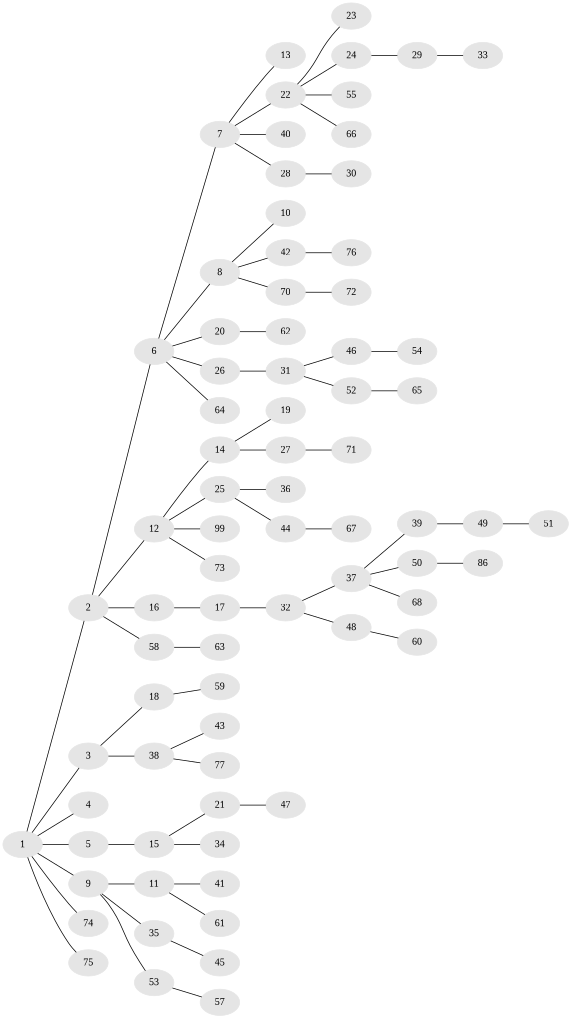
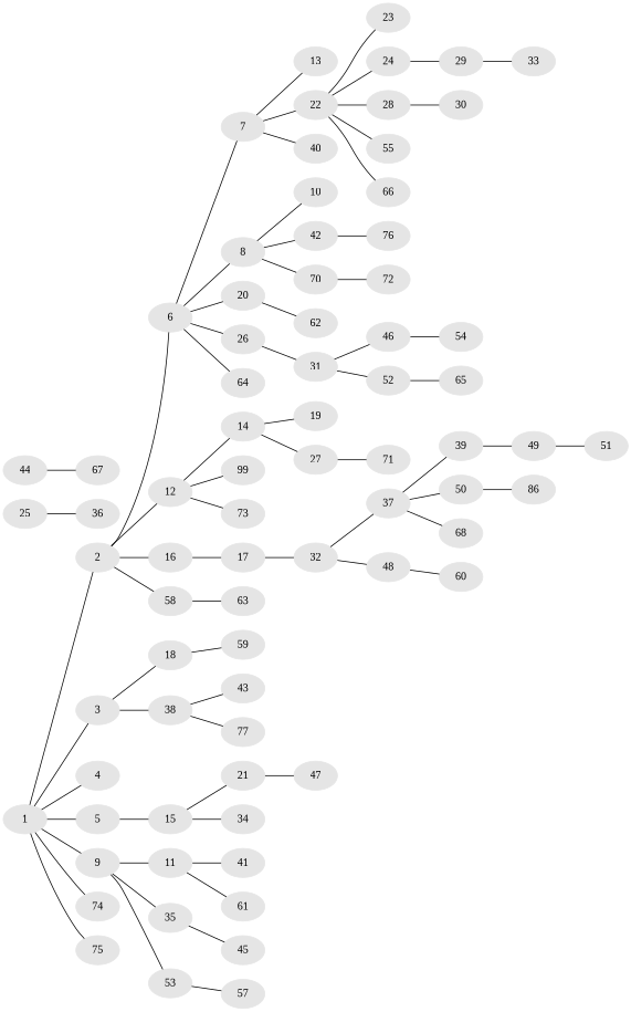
  graph {
    fontname="Liberation Serif"
    rankdir=LR
    node [color=gray90 fontname="Liberation Serif" style=filled]
    edge [fontname="Liberation Serif"]
    1
    2
    3
    4
    5
    9
    74
    75
    6
    12
    16
    58
    18
    38
    15
    11
    35
    53
    7
    8
    20
    26
    64
    14
    25
    n26 [label=99]
    73
    17
    59
    21
    34
    13
    22
    40
    10
    42
    70
    62
    31
    23
    24
    28
    55
    66
    76
    72
    41
    61
    45
    57
    19
    27
    36
    44
    63
    71
    47
    32
    37
    48
    43
    77
    29
    30
    33
    67
    46
    52
    54
    65
    39
    50
    68
    60
    49
    n76 [label=86]
    51
    1 -- 2
    1 -- 3
    1 -- 4
    1 -- 5
    1 -- 9
    1 -- 74
    1 -- 75
    2 -- 6
    2 -- 12
    2 -- 16
    2 -- 58
    3 -- 18
    3 -- 38
    5 -- 15
    9 -- 11
    9 -- 35
    9 -- 53
    6 -- 7
    6 -- 8
    6 -- 20
    6 -- 26
    6 -- 64
    12 -- 14
-   12 -- 25
    12 -- n26
    12 -- 73
    16 -- 17
    58 -- 63
    18 -- 59
    38 -- 43
    38 -- 77
    15 -- 21
    15 -- 34
    11 -- 41
    11 -- 61
    35 -- 45
    53 -- 57
    7 -- 13
    7 -- 22
    7 -- 40
    8 -- 10
    8 -- 42
    8 -- 70
    20 -- 62
    26 -- 31
    14 -- 19
    14 -- 27
    25 -- 36
-   25 -- 44
    17 -- 32
    21 -- 47
    22 -- 23
    22 -- 24
-   7 -- 28
+   22 -- 28
    22 -- 55
    22 -- 66
    42 -- 76
    70 -- 72
    31 -- 46
    31 -- 52
    24 -- 29
    28 -- 30
    27 -- 71
    44 -- 67
    32 -- 37
    32 -- 48
    37 -- 39
    37 -- 50
    37 -- 68
    48 -- 60
    29 -- 33
    46 -- 54
    52 -- 65
    39 -- 49
    50 -- n76
    49 -- 51
  }
